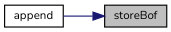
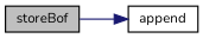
  digraph {
    rankdir=LR
    fontname=Nunito
    node [color=black fontname=Nunito fontsize=10 shape=record style=filled]
    n1 [fillcolor=grey75 fontcolor=black height=0.2 label=storeBof width=0.4]
    n2 [fillcolor=white height=0.2 label=append width=0.4]
-   n2 -> n1 [color=midnightblue fontname=Nunito fontsize=10 labelfontname=Helvetica labelfontsize=10 style=solid]
+   n1 -> n2 [color=midnightblue fontname=Nunito fontsize=10 labelfontname=Helvetica labelfontsize=10 style=solid]
  }
